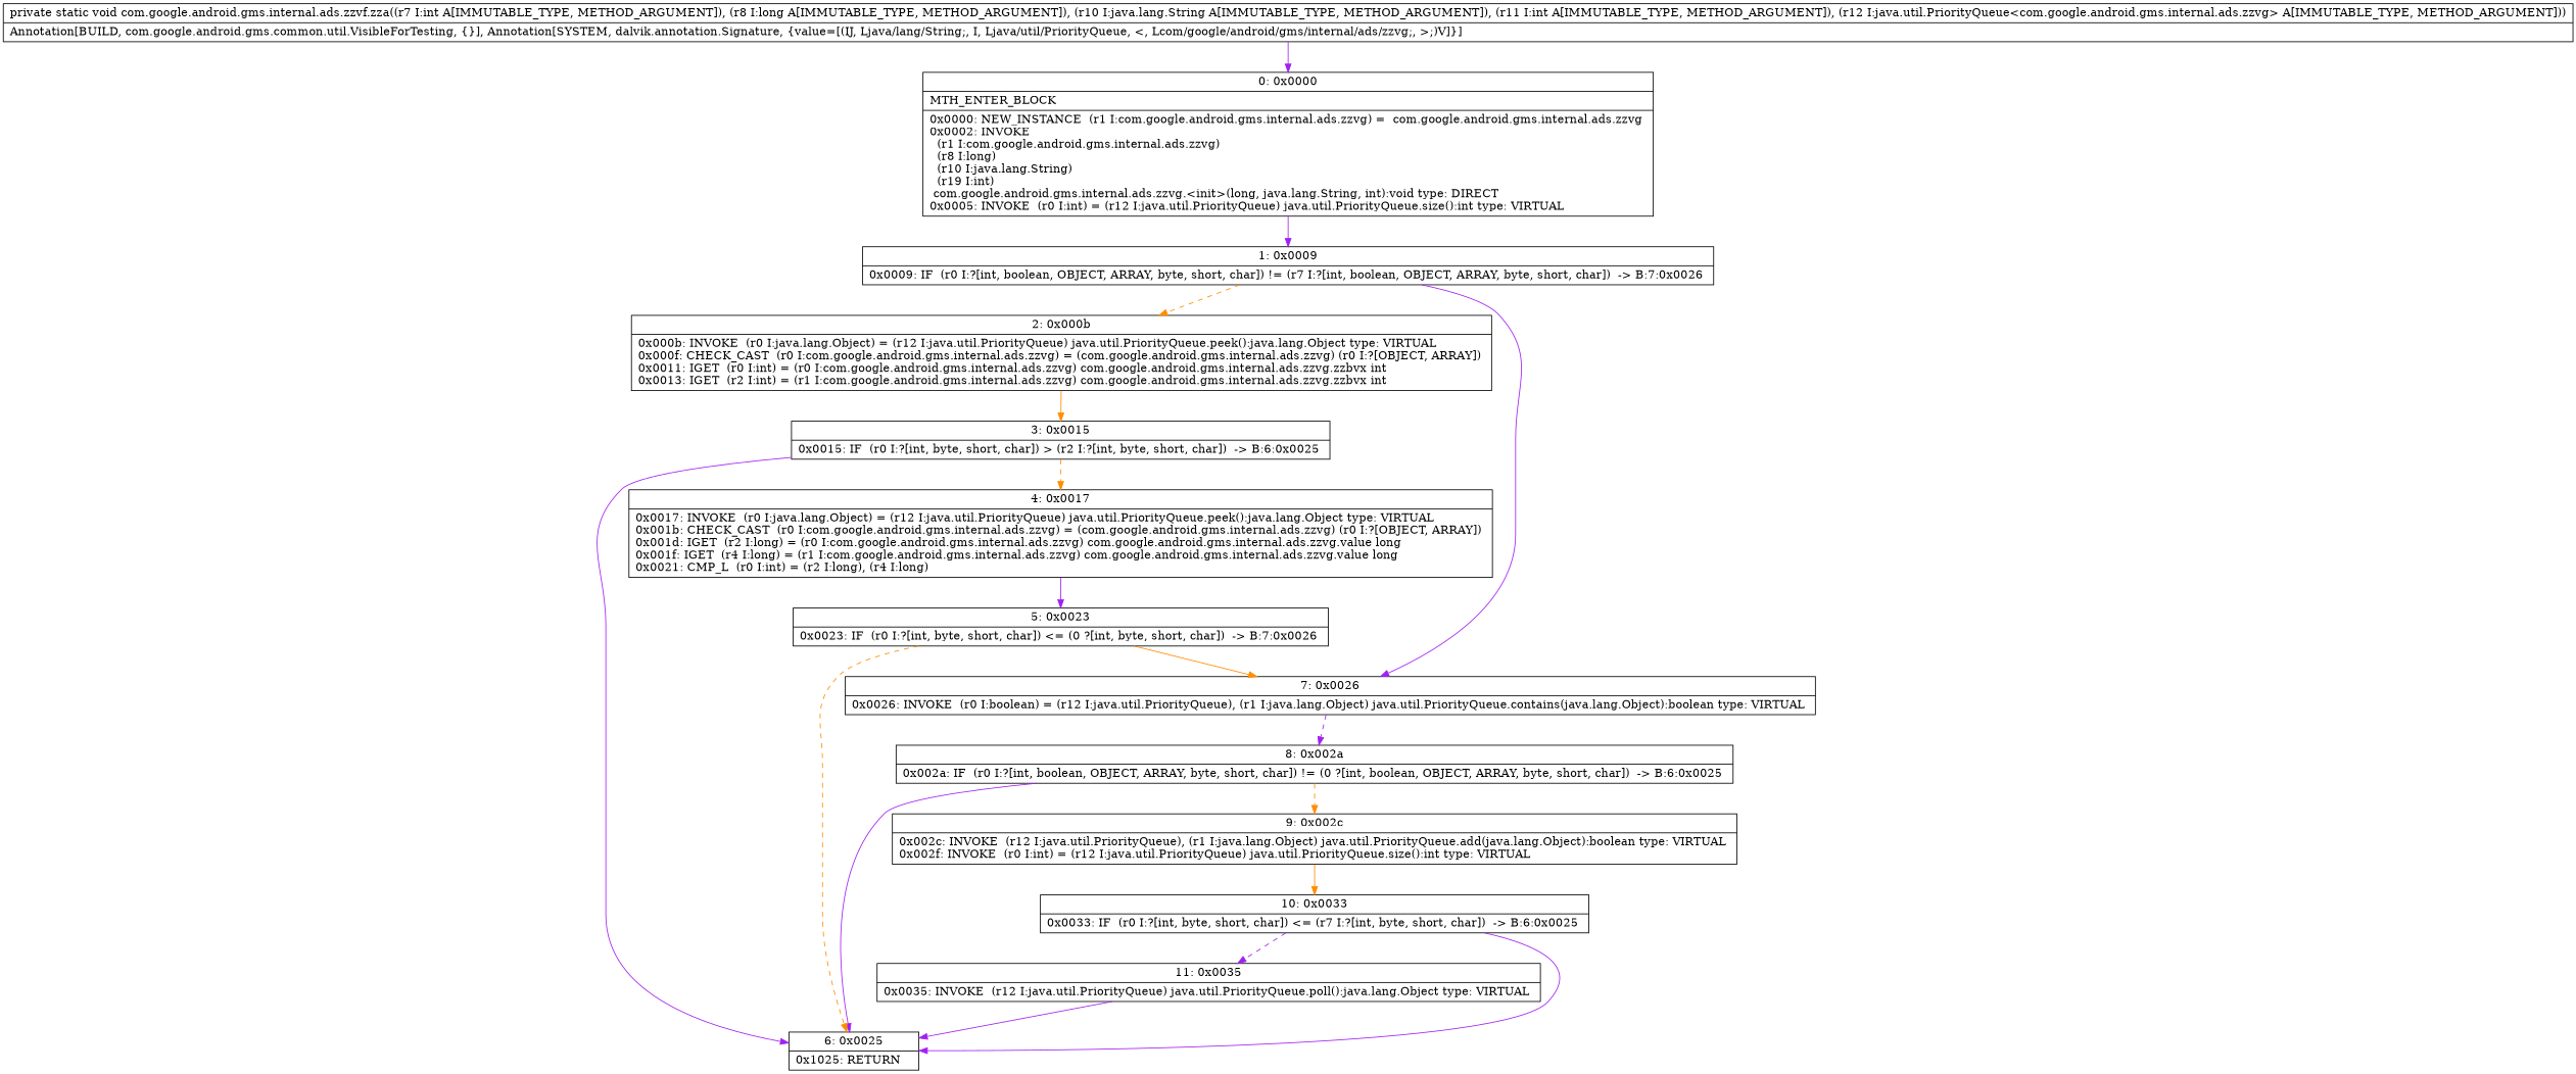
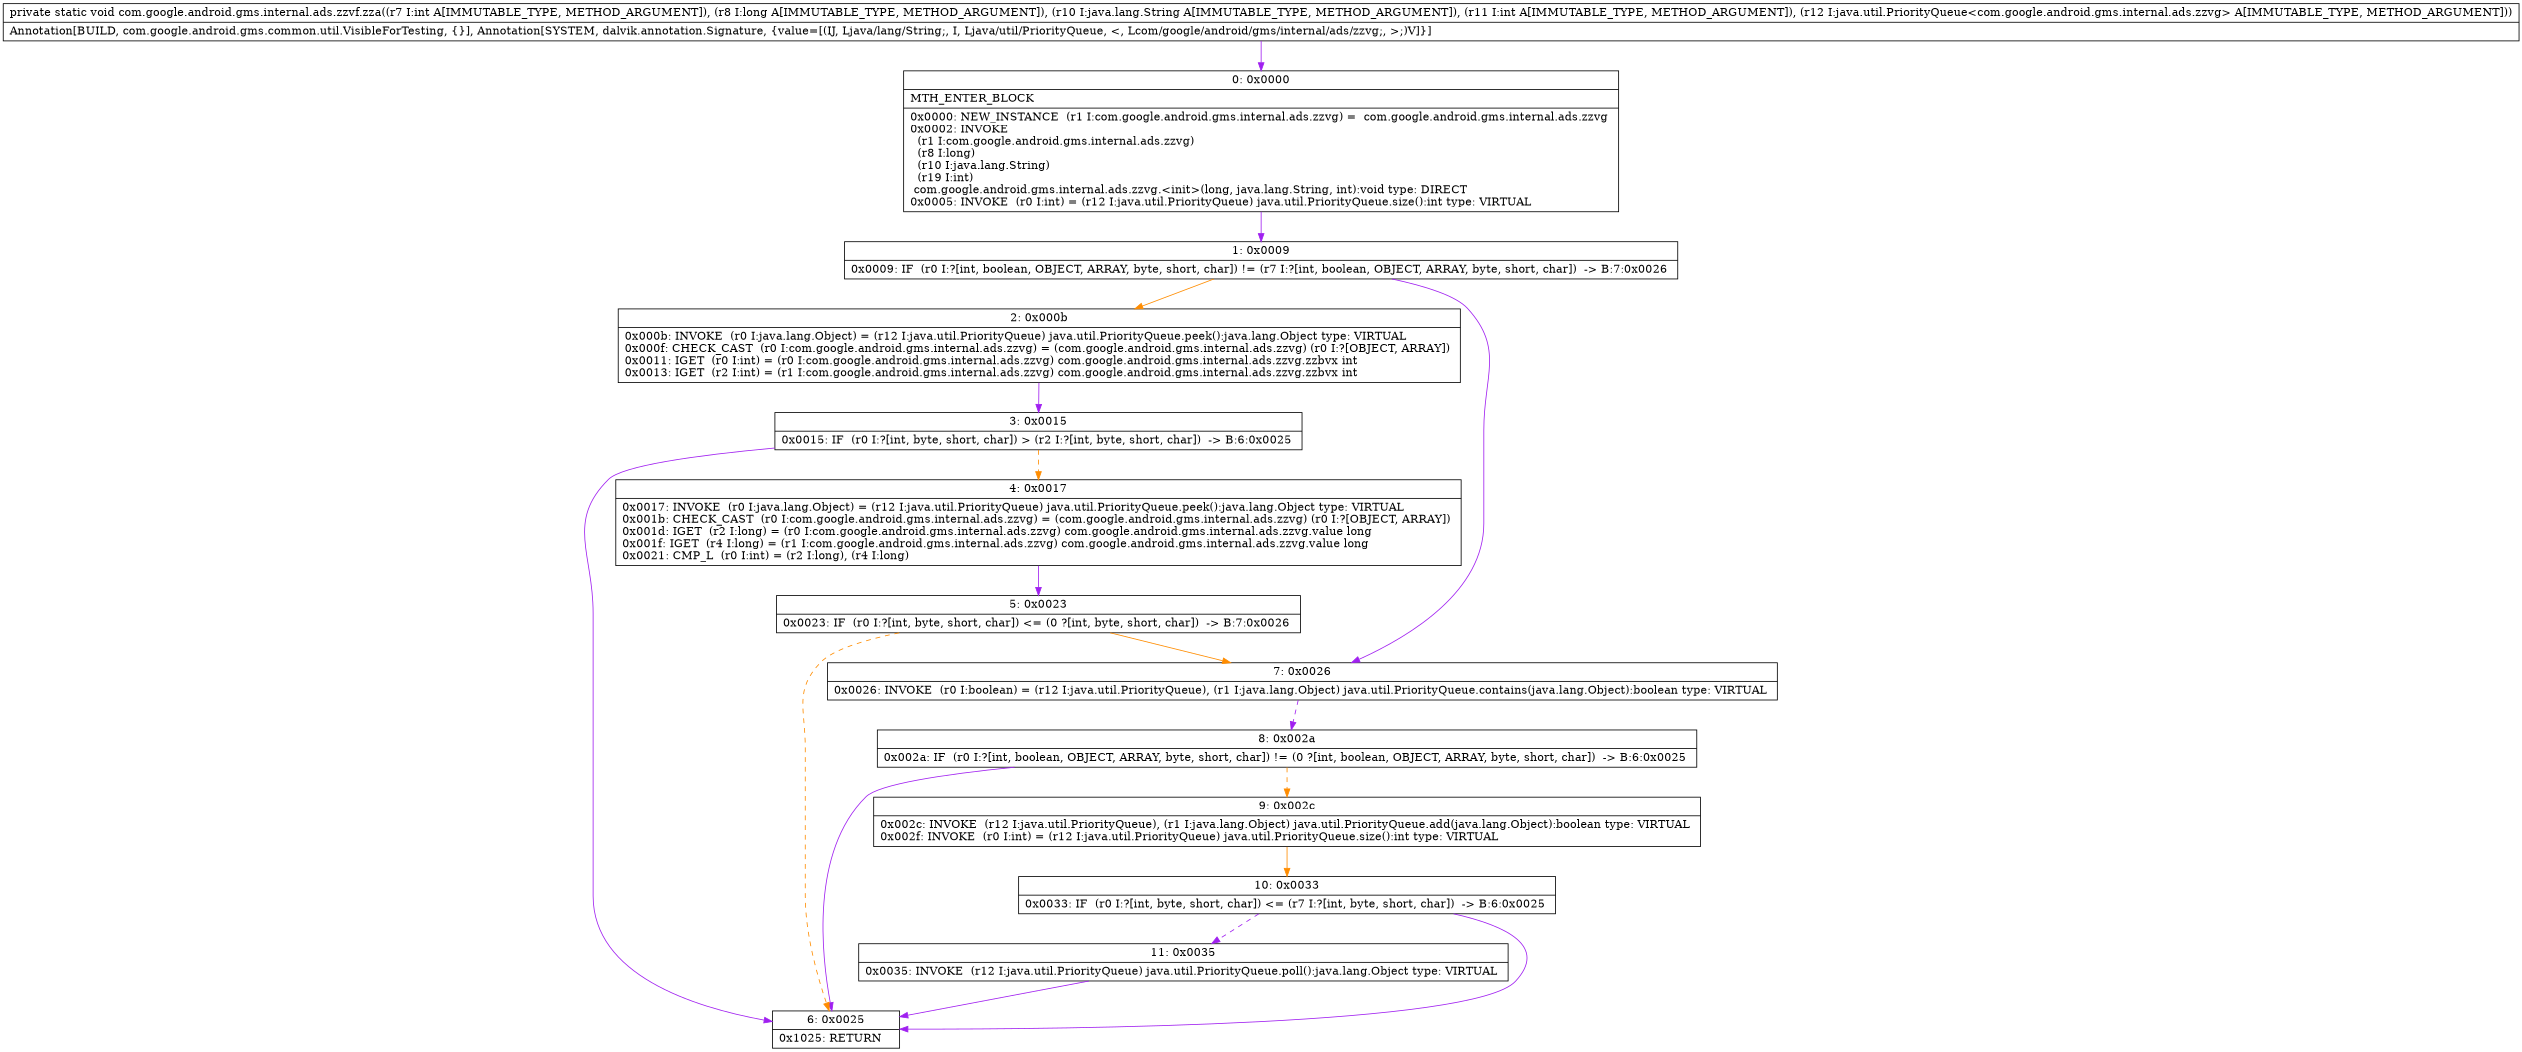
  digraph {
    node [shape=record]
    edge [color=purple]
    n1 [label="{0\:\ 0x0000|MTH_ENTER_BLOCK\l|0x0000: NEW_INSTANCE  (r1 I:com.google.android.gms.internal.ads.zzvg) =  com.google.android.gms.internal.ads.zzvg \l0x0002: INVOKE  \l  (r1 I:com.google.android.gms.internal.ads.zzvg)\l  (r8 I:long)\l  (r10 I:java.lang.String)\l  (r19 I:int)\l com.google.android.gms.internal.ads.zzvg.\<init\>(long, java.lang.String, int):void type: DIRECT \l0x0005: INVOKE  (r0 I:int) = (r12 I:java.util.PriorityQueue) java.util.PriorityQueue.size():int type: VIRTUAL \l}"]
    n2 [label="{1\:\ 0x0009|0x0009: IF  (r0 I:?[int, boolean, OBJECT, ARRAY, byte, short, char]) != (r7 I:?[int, boolean, OBJECT, ARRAY, byte, short, char])  \-\> B:7:0x0026 \l}"]
    n3 [label="{2\:\ 0x000b|0x000b: INVOKE  (r0 I:java.lang.Object) = (r12 I:java.util.PriorityQueue) java.util.PriorityQueue.peek():java.lang.Object type: VIRTUAL \l0x000f: CHECK_CAST  (r0 I:com.google.android.gms.internal.ads.zzvg) = (com.google.android.gms.internal.ads.zzvg) (r0 I:?[OBJECT, ARRAY]) \l0x0011: IGET  (r0 I:int) = (r0 I:com.google.android.gms.internal.ads.zzvg) com.google.android.gms.internal.ads.zzvg.zzbvx int \l0x0013: IGET  (r2 I:int) = (r1 I:com.google.android.gms.internal.ads.zzvg) com.google.android.gms.internal.ads.zzvg.zzbvx int \l}"]
    n4 [label="{7\:\ 0x0026|0x0026: INVOKE  (r0 I:boolean) = (r12 I:java.util.PriorityQueue), (r1 I:java.lang.Object) java.util.PriorityQueue.contains(java.lang.Object):boolean type: VIRTUAL \l}"]
    n5 [label="{3\:\ 0x0015|0x0015: IF  (r0 I:?[int, byte, short, char]) \> (r2 I:?[int, byte, short, char])  \-\> B:6:0x0025 \l}"]
    n6 [label="{8\:\ 0x002a|0x002a: IF  (r0 I:?[int, boolean, OBJECT, ARRAY, byte, short, char]) != (0 ?[int, boolean, OBJECT, ARRAY, byte, short, char])  \-\> B:6:0x0025 \l}"]
    n7 [label="{4\:\ 0x0017|0x0017: INVOKE  (r0 I:java.lang.Object) = (r12 I:java.util.PriorityQueue) java.util.PriorityQueue.peek():java.lang.Object type: VIRTUAL \l0x001b: CHECK_CAST  (r0 I:com.google.android.gms.internal.ads.zzvg) = (com.google.android.gms.internal.ads.zzvg) (r0 I:?[OBJECT, ARRAY]) \l0x001d: IGET  (r2 I:long) = (r0 I:com.google.android.gms.internal.ads.zzvg) com.google.android.gms.internal.ads.zzvg.value long \l0x001f: IGET  (r4 I:long) = (r1 I:com.google.android.gms.internal.ads.zzvg) com.google.android.gms.internal.ads.zzvg.value long \l0x0021: CMP_L  (r0 I:int) = (r2 I:long), (r4 I:long) \l}"]
    n8 [label="{6\:\ 0x0025|0x1025: RETURN   \l}"]
    n9 [label="{5\:\ 0x0023|0x0023: IF  (r0 I:?[int, byte, short, char]) \<= (0 ?[int, byte, short, char])  \-\> B:7:0x0026 \l}"]
    n10 [label="{9\:\ 0x002c|0x002c: INVOKE  (r12 I:java.util.PriorityQueue), (r1 I:java.lang.Object) java.util.PriorityQueue.add(java.lang.Object):boolean type: VIRTUAL \l0x002f: INVOKE  (r0 I:int) = (r12 I:java.util.PriorityQueue) java.util.PriorityQueue.size():int type: VIRTUAL \l}"]
    n11 [label="{10\:\ 0x0033|0x0033: IF  (r0 I:?[int, byte, short, char]) \<= (r7 I:?[int, byte, short, char])  \-\> B:6:0x0025 \l}"]
    n12 [label="{11\:\ 0x0035|0x0035: INVOKE  (r12 I:java.util.PriorityQueue) java.util.PriorityQueue.poll():java.lang.Object type: VIRTUAL \l}"]
    n13 [label="{private static void com.google.android.gms.internal.ads.zzvf.zza((r7 I:int A[IMMUTABLE_TYPE, METHOD_ARGUMENT]), (r8 I:long A[IMMUTABLE_TYPE, METHOD_ARGUMENT]), (r10 I:java.lang.String A[IMMUTABLE_TYPE, METHOD_ARGUMENT]), (r11 I:int A[IMMUTABLE_TYPE, METHOD_ARGUMENT]), (r12 I:java.util.PriorityQueue\<com.google.android.gms.internal.ads.zzvg\> A[IMMUTABLE_TYPE, METHOD_ARGUMENT]))  | Annotation[BUILD, com.google.android.gms.common.util.VisibleForTesting, \{\}], Annotation[SYSTEM, dalvik.annotation.Signature, \{value=[(IJ, Ljava\/lang\/String;, I, Ljava\/util\/PriorityQueue, \<, Lcom\/google\/android\/gms\/internal\/ads\/zzvg;, \>;)V]\}]\l}"]
    n1 -> n2
-   n2 -> n3 [color=darkorange style=dashed]
+   n2 -> n3 [color=darkorange style=solid]
    n2 -> n4
-   n3 -> n5 [color=darkorange]
+   n3 -> n5
    n4 -> n6 [style=dashed]
    n5 -> n7 [color=darkorange style=dashed]
    n5 -> n8
    n6 -> n8
    n6 -> n10 [color=darkorange style=dashed]
    n7 -> n9
    n9 -> n4 [color=darkorange]
    n9 -> n8 [color=darkorange style=dashed]
    n10 -> n11 [color=darkorange]
    n11 -> n8
    n11 -> n12 [style=dashed]
    n12 -> n8
    n13 -> n1
  }
